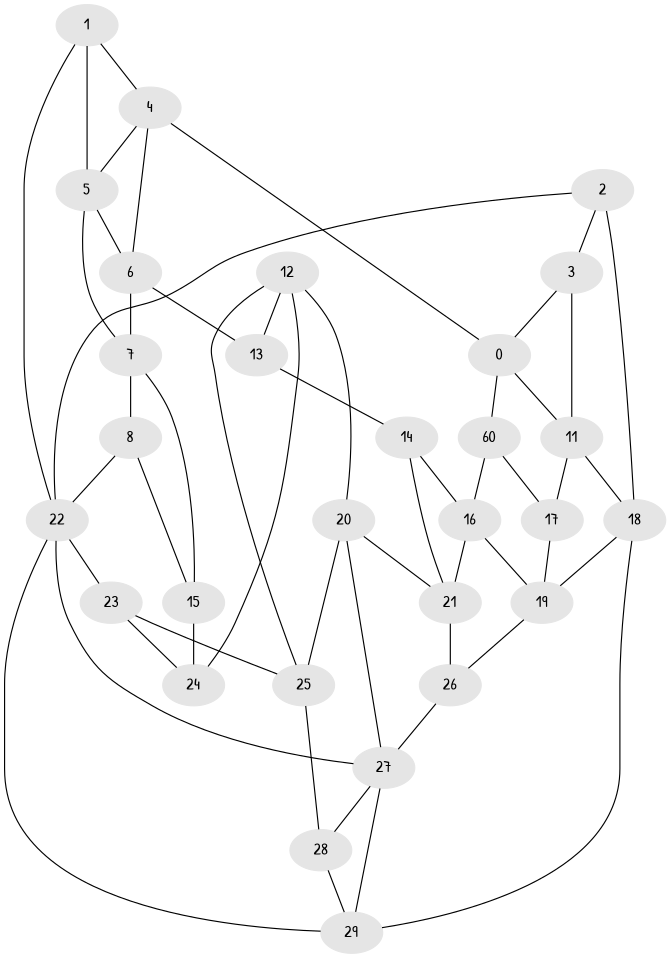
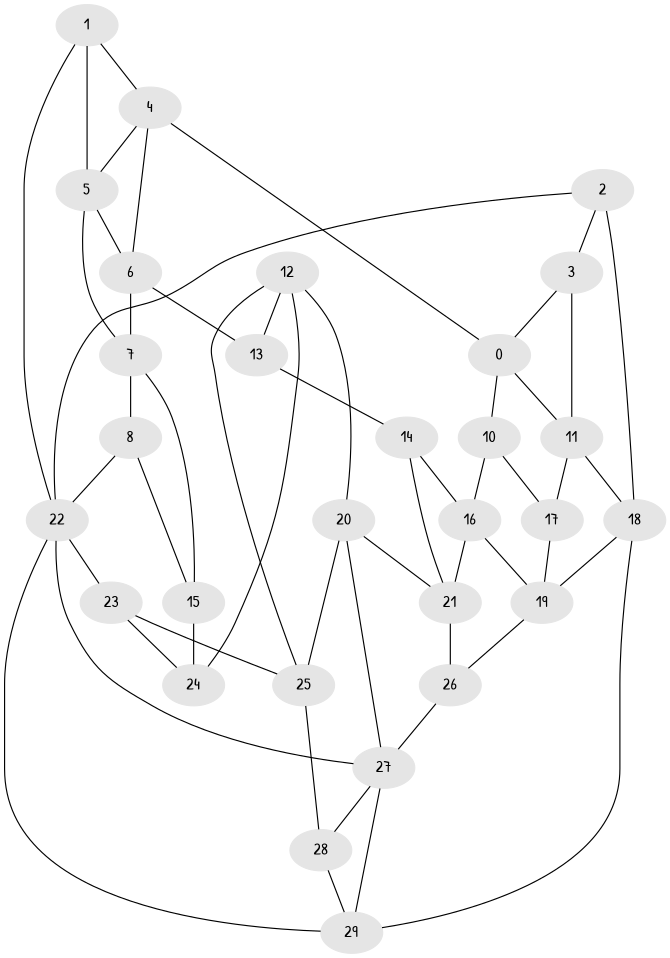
  graph {
    fontname="Patrick Hand"
    node [color=gray90 fontname="Patrick Hand" style=filled]
    edge [fontname="Patrick Hand" weight=1.0]
    1
    4
    5
    22
    n5 [label=0]
    6
    7
    29
    27
    23
    2
    3
    18
    11
    19
-   10 [label=60]
+   10
    17
    13
    8
    15
    14
    24
    16
    21
    12
    20
    25
    28
    26
    1 -- 4
    1 -- 5
    1 -- 22
    4 -- 5
    4 -- n5
    4 -- 6
    5 -- 6
    5 -- 7
    22 -- 29
    22 -- 27
    22 -- 23
    n5 -- 11
    n5 -- 10
    6 -- 7
    6 -- 13
    7 -- 8
    7 -- 15
    27 -- 29
    27 -- 28
    23 -- 24
    23 -- 25
    2 -- 22
    2 -- 3
    2 -- 18 [weight=2.0]
    3 -- n5
    3 -- 11
    18 -- 29
    18 -- 19
    11 -- 18
    11 -- 17
    19 -- 26
    10 -- 17 [weight=2.0]
    10 -- 16
    17 -- 19
    13 -- 14 [weight=2.0]
    8 -- 22
    8 -- 15
    15 -- 24 [weight=2.0]
    14 -- 16
    14 -- 21
    16 -- 19
    16 -- 21
    21 -- 26
    12 -- 13
    12 -- 24
    12 -- 20
    12 -- 25
    20 -- 27
    20 -- 21
    20 -- 25
    25 -- 28
    28 -- 29
    26 -- 27
  }
